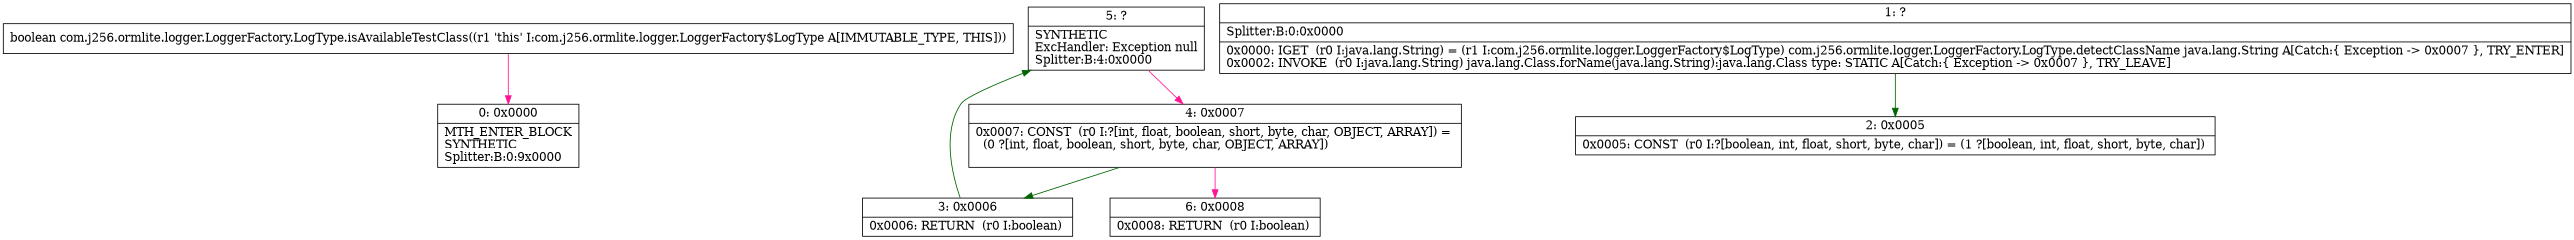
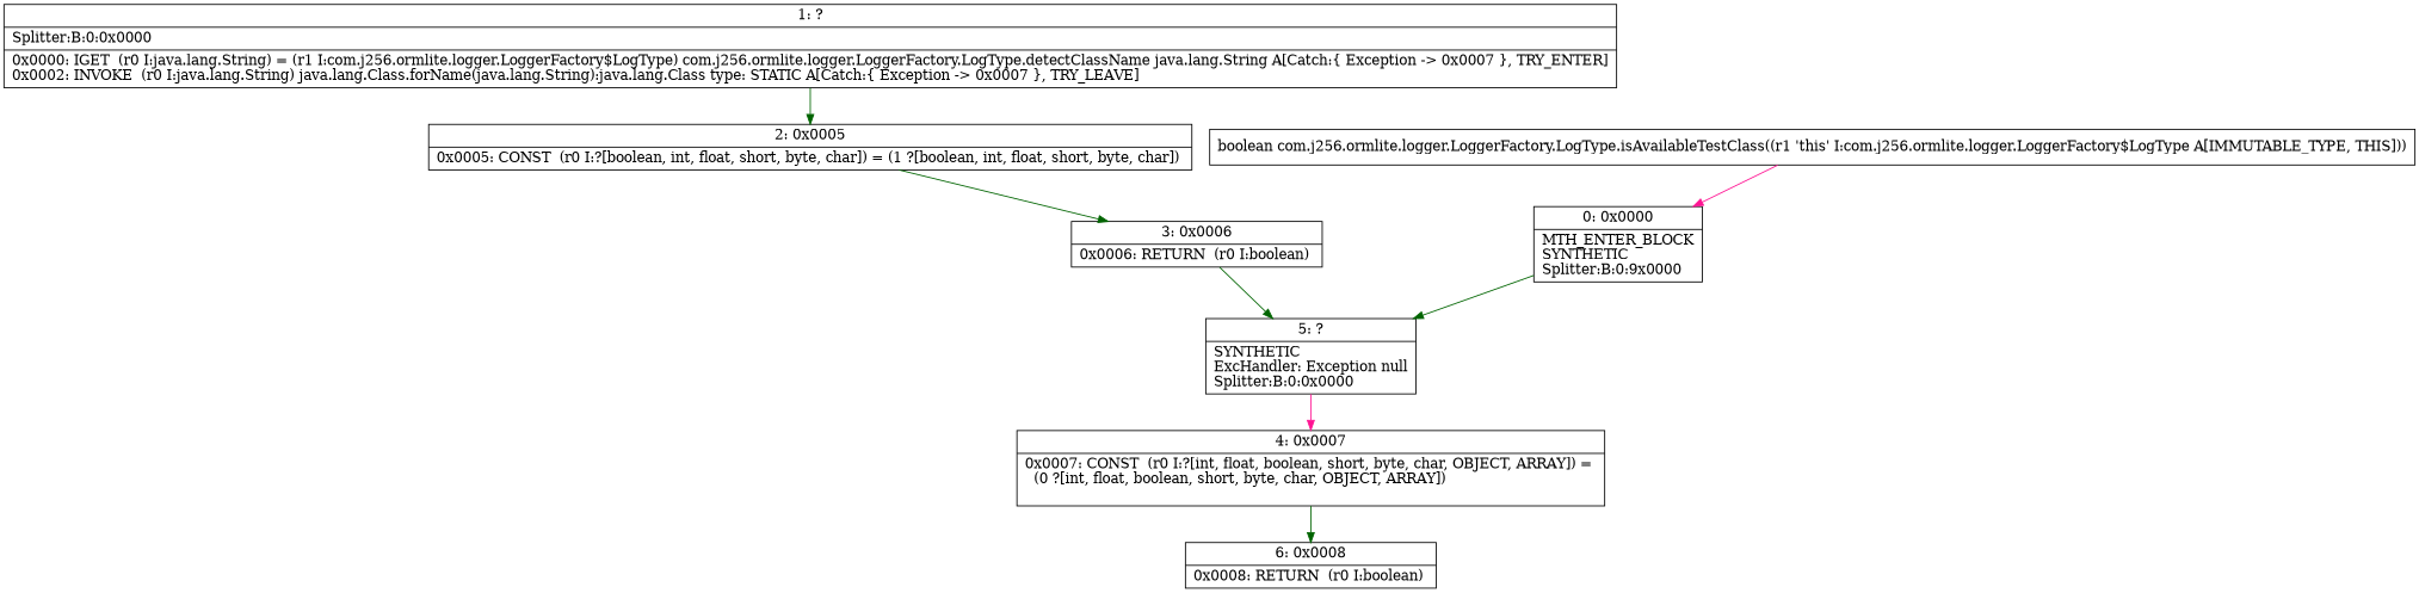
  digraph {
    node [shape=record]
    edge [color=darkgreen]
    n1 [label="{0\:\ 0x0000|MTH_ENTER_BLOCK\lSYNTHETIC\lSplitter:B:0:9x0000\l}"]
-   n2 [label="{5\:\ ?|SYNTHETIC\lExcHandler: Exception null\lSplitter:B:4:0x0000\l}"]
+   n2 [label="{5\:\ ?|SYNTHETIC\lExcHandler: Exception null\lSplitter:B:0:0x0000\l}"]
    n3 [label="{1\:\ ?|Splitter:B:0:0x0000\l|0x0000: IGET  (r0 I:java.lang.String) = (r1 I:com.j256.ormlite.logger.LoggerFactory$LogType) com.j256.ormlite.logger.LoggerFactory.LogType.detectClassName java.lang.String A[Catch:\{ Exception \-\> 0x0007 \}, TRY_ENTER]\l0x0002: INVOKE  (r0 I:java.lang.String) java.lang.Class.forName(java.lang.String):java.lang.Class type: STATIC A[Catch:\{ Exception \-\> 0x0007 \}, TRY_LEAVE]\l}"]
    n4 [label="{2\:\ 0x0005|0x0005: CONST  (r0 I:?[boolean, int, float, short, byte, char]) = (1 ?[boolean, int, float, short, byte, char]) \l}"]
    n5 [label="{4\:\ 0x0007|0x0007: CONST  (r0 I:?[int, float, boolean, short, byte, char, OBJECT, ARRAY]) = \l  (0 ?[int, float, boolean, short, byte, char, OBJECT, ARRAY])\l \l}"]
    n6 [label="{3\:\ 0x0006|0x0006: RETURN  (r0 I:boolean) \l}"]
    n7 [label="{6\:\ 0x0008|0x0008: RETURN  (r0 I:boolean) \l}"]
    n8 [label="{boolean com.j256.ormlite.logger.LoggerFactory.LogType.isAvailableTestClass((r1 'this' I:com.j256.ormlite.logger.LoggerFactory$LogType A[IMMUTABLE_TYPE, THIS])) }"]
+   n1 -> n2
    n2 -> n5 [color=deeppink]
    n3 -> n4
-   n5 -> n6
-   n5 -> n7 [color=deeppink]
+   n4 -> n6
+   n5 -> n7
    n6 -> n2
    n8 -> n1 [color=deeppink]
  }
